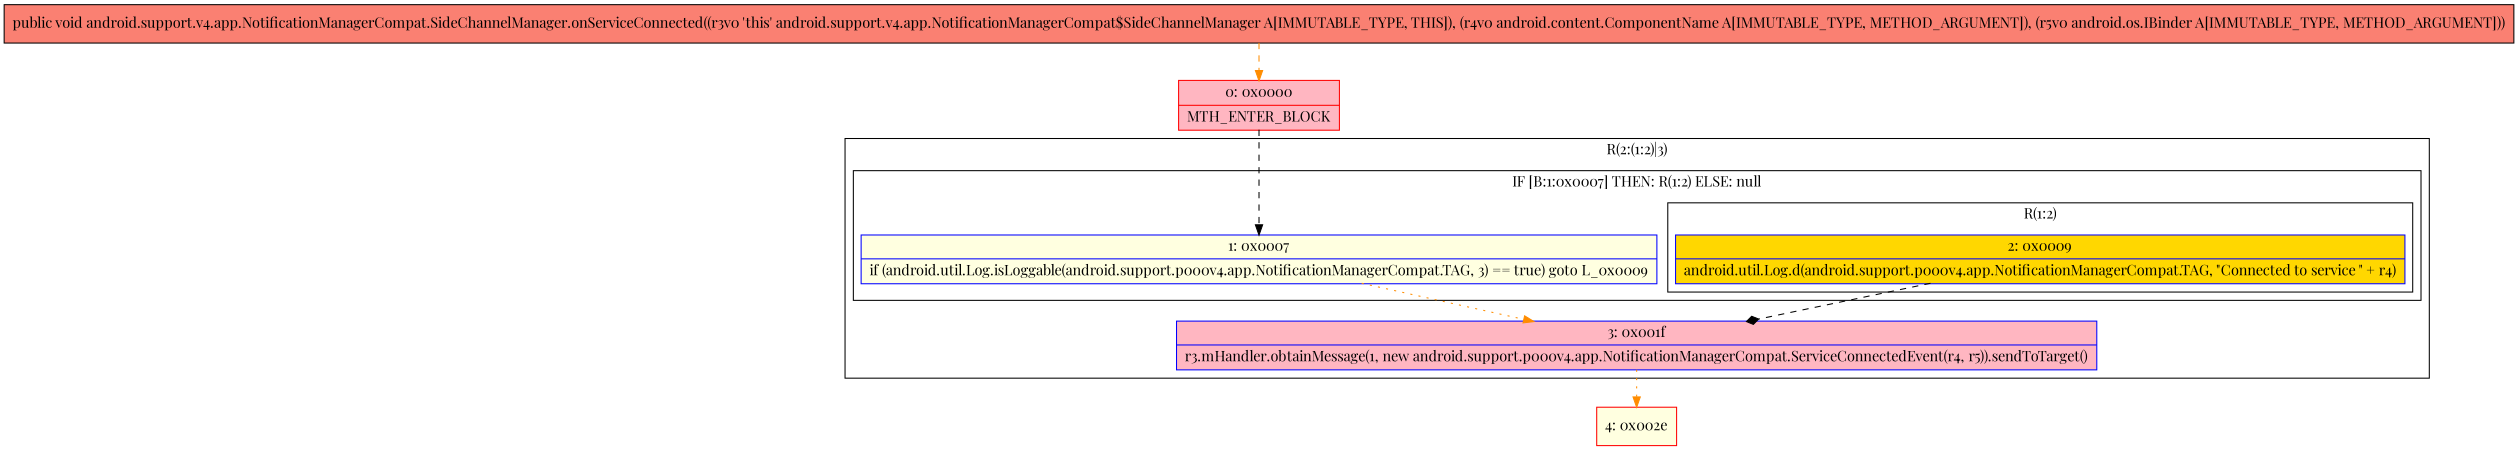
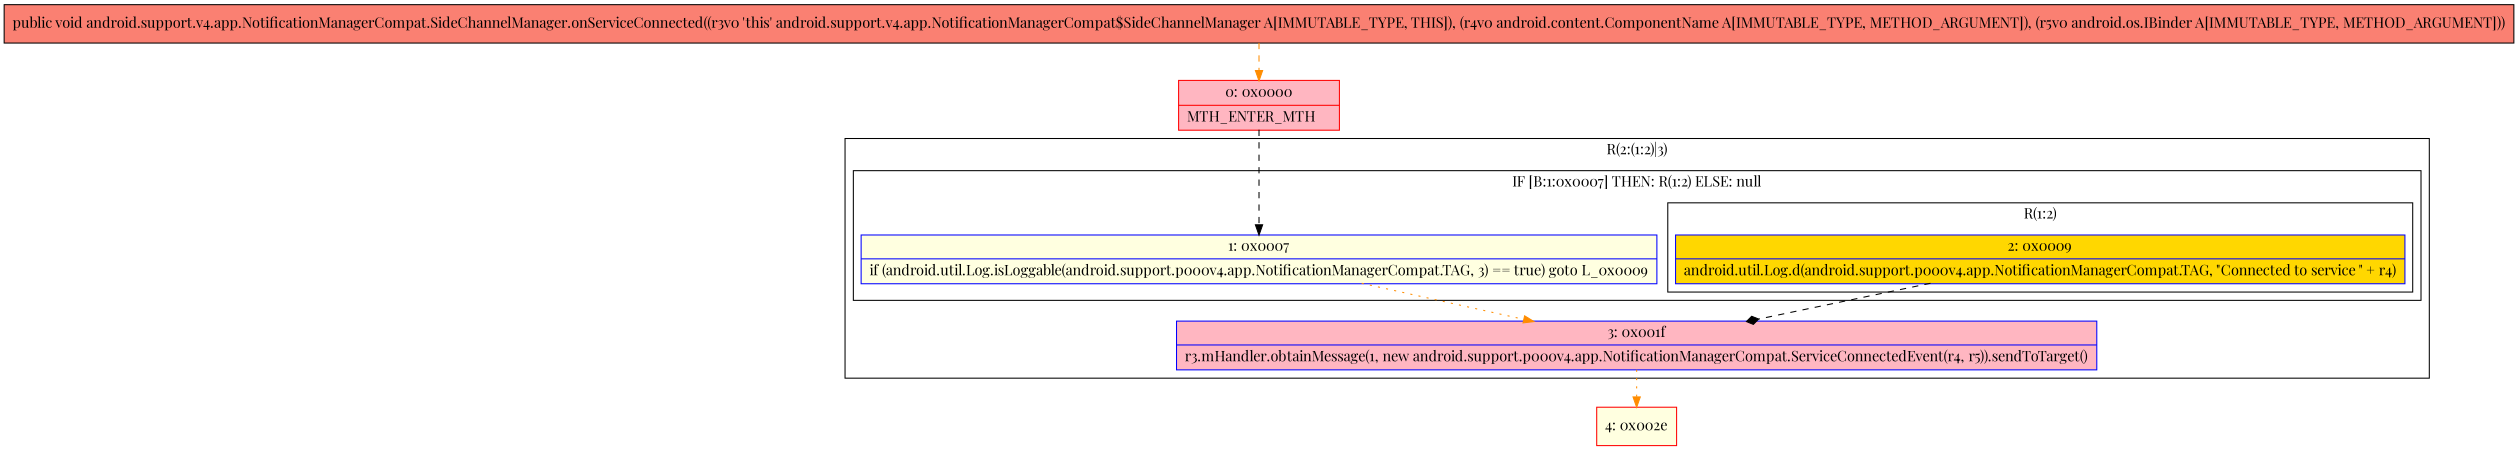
  digraph {
    fontname="Playfair Display"
    node [color=blue fillcolor=lightyellow fontname="Playfair Display" shape=record style=filled]
    edge [arrowhead=normal color=darkorange fontname="Playfair Display" style=dashed]
    n1 [fillcolor=gold label="{2\:\ 0x0009|android.util.Log.d(android.support.p000v4.app.NotificationManagerCompat.TAG, \"Connected to service \" + r4)\l}"]
    n2 [label="{1\:\ 0x0007|if (android.util.Log.isLoggable(android.support.p000v4.app.NotificationManagerCompat.TAG, 3) == true) goto L_0x0009\l}"]
    n3 [fillcolor=lightpink label="{3\:\ 0x001f|r3.mHandler.obtainMessage(1, new android.support.p000v4.app.NotificationManagerCompat.ServiceConnectedEvent(r4, r5)).sendToTarget()\l}"]
    n4 [color=red label="{4\:\ 0x002e}"]
-   n5 [color=red fillcolor=lightpink label="{0\:\ 0x0000|MTH_ENTER_BLOCK\l}"]
+   n5 [color=red fillcolor=lightpink label="{0\:\ 0x0000|MTH_ENTER_MTH\l}"]
    n6 [fillcolor=salmon label="{public void android.support.v4.app.NotificationManagerCompat.SideChannelManager.onServiceConnected((r3v0 'this' android.support.v4.app.NotificationManagerCompat$SideChannelManager A[IMMUTABLE_TYPE, THIS]), (r4v0 android.content.ComponentName A[IMMUTABLE_TYPE, METHOD_ARGUMENT]), (r5v0 android.os.IBinder A[IMMUTABLE_TYPE, METHOD_ARGUMENT])) }" color=""]
    subgraph cluster_1 {
      label="R(2:(1:2)|3)"
      n3
      subgraph cluster_2 {
        label="IF [B:1:0x0007] THEN: R(1:2) ELSE: null"
        n2
        subgraph cluster_3 {
          label="R(1:2)"
          n1
        }
      }
    }
    n1 -> n3 [arrowhead=diamond color=black]
    n2 -> n3 [style=dotted]
    n3 -> n4 [style=dotted]
    n5 -> n2 [color=black]
    n6 -> n5
  }
